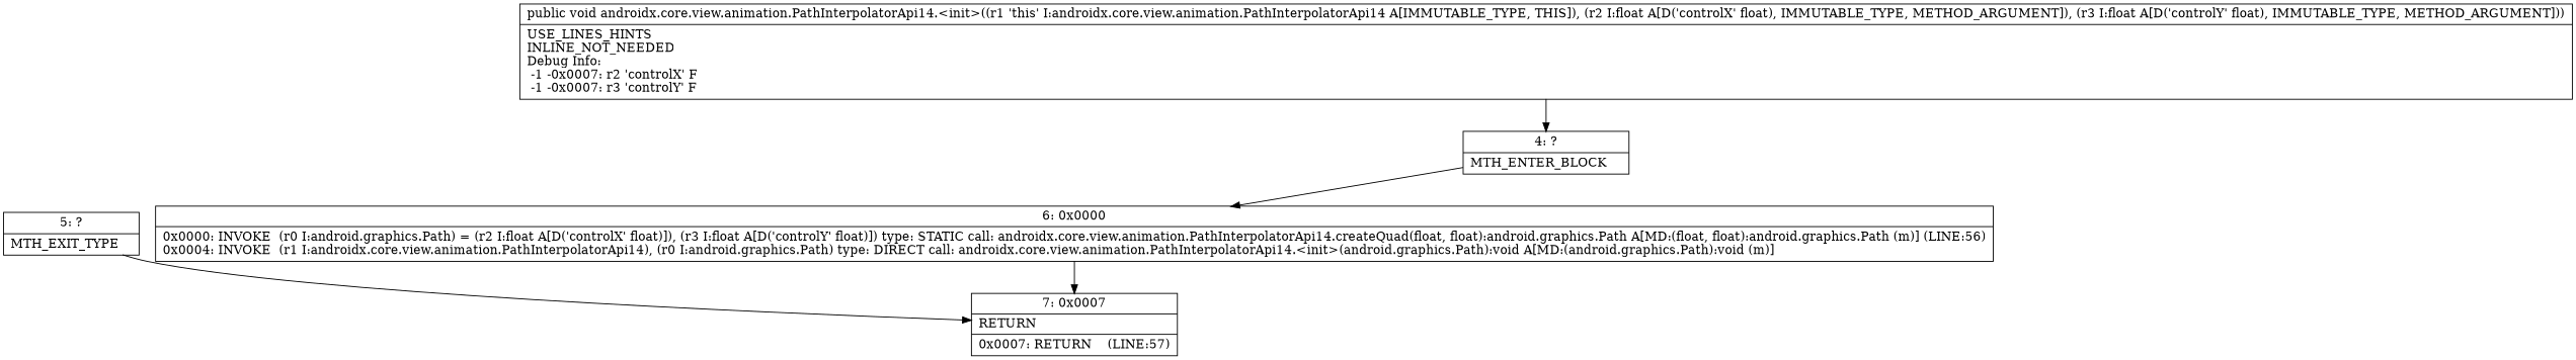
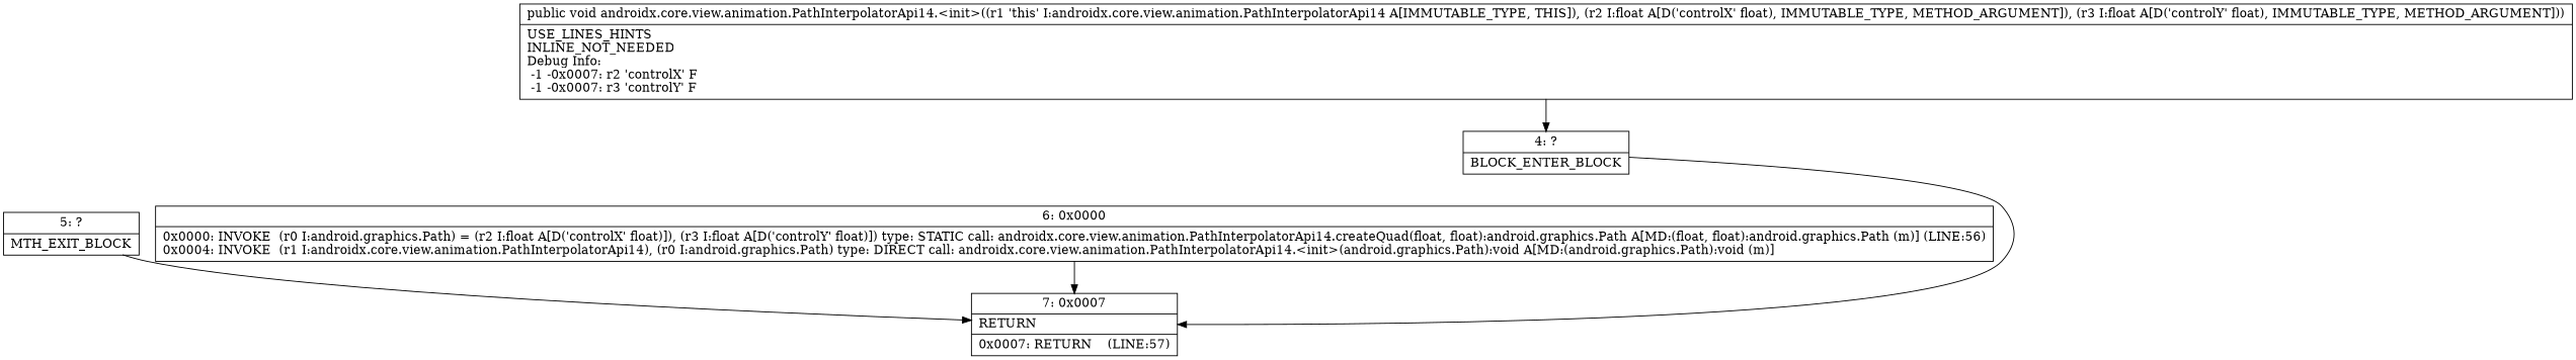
  digraph {
    node [shape=record]
-   n1 [label="{4\:\ ?|MTH_ENTER_BLOCK\l}"]
+   n1 [label="{4\:\ ?|BLOCK_ENTER_BLOCK\l}"]
    n2 [label="{6\:\ 0x0000|0x0000: INVOKE  (r0 I:android.graphics.Path) = (r2 I:float A[D('controlX' float)]), (r3 I:float A[D('controlY' float)]) type: STATIC call: androidx.core.view.animation.PathInterpolatorApi14.createQuad(float, float):android.graphics.Path A[MD:(float, float):android.graphics.Path (m)] (LINE:56)\l0x0004: INVOKE  (r1 I:androidx.core.view.animation.PathInterpolatorApi14), (r0 I:android.graphics.Path) type: DIRECT call: androidx.core.view.animation.PathInterpolatorApi14.\<init\>(android.graphics.Path):void A[MD:(android.graphics.Path):void (m)]\l}"]
    n3 [label="{7\:\ 0x0007|RETURN\l|0x0007: RETURN    (LINE:57)\l}"]
-   n4 [label="{5\:\ ?|MTH_EXIT_TYPE\l}"]
+   n4 [label="{5\:\ ?|MTH_EXIT_BLOCK\l}"]
    n5 [label="{public void androidx.core.view.animation.PathInterpolatorApi14.\<init\>((r1 'this' I:androidx.core.view.animation.PathInterpolatorApi14 A[IMMUTABLE_TYPE, THIS]), (r2 I:float A[D('controlX' float), IMMUTABLE_TYPE, METHOD_ARGUMENT]), (r3 I:float A[D('controlY' float), IMMUTABLE_TYPE, METHOD_ARGUMENT]))  | USE_LINES_HINTS\lINLINE_NOT_NEEDED\lDebug Info:\l  \-1 \-0x0007: r2 'controlX' F\l  \-1 \-0x0007: r3 'controlY' F\l}"]
-   n1 -> n2
+   n1 -> n3
    n2 -> n3
    n4 -> n3
    n5 -> n1
  }
